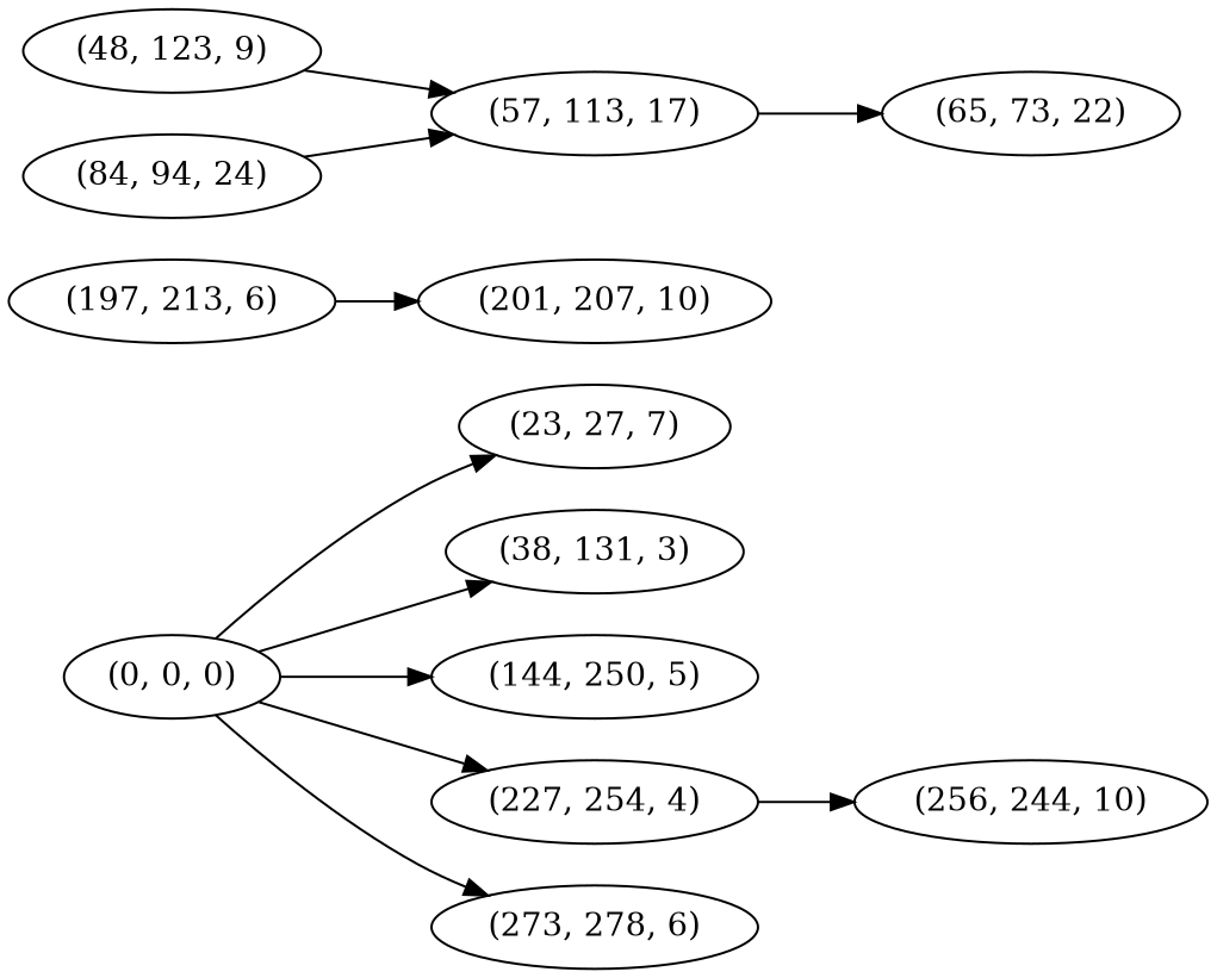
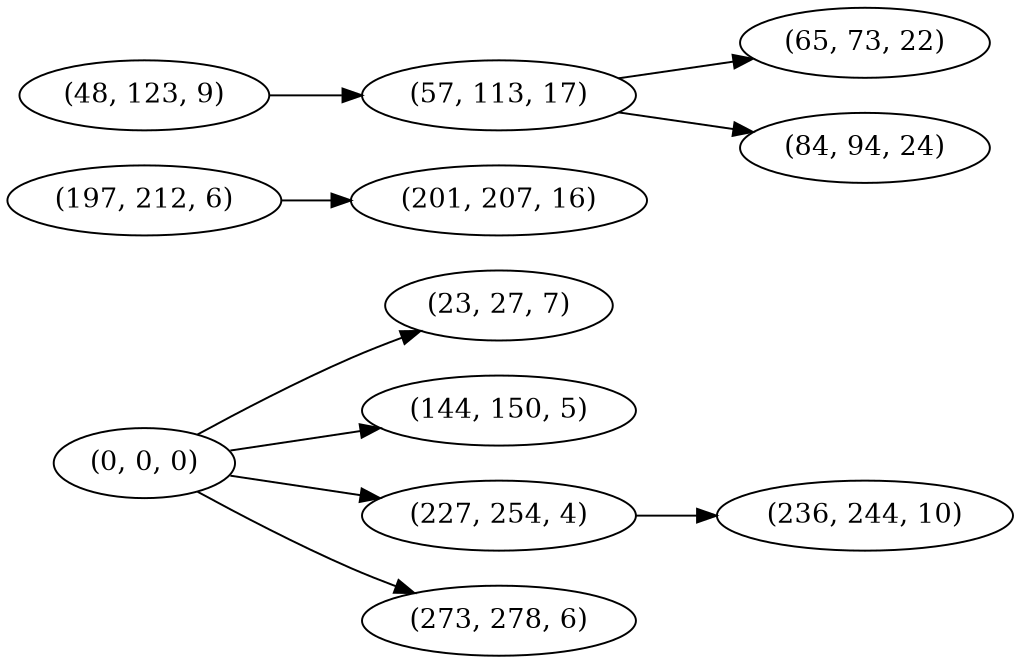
  digraph {
    rankdir=LR
    "(0, 0, 0)"
    "(23, 27, 7)"
-   "(38, 131, 3)"
-   "(144, 150, 5)" [label="(144, 250, 5)"]
+   "(144, 150, 5)"
    n5 [label="(227, 254, 4)"]
    "(273, 278, 6)"
-   "(197, 212, 6)" [label="(197, 213, 6)"]
-   "(201, 207, 10)"
-   "(236, 244, 10)" [label="(256, 244, 10)"]
+   "(197, 212, 6)"
+   "(201, 207, 10)" [label="(201, 207, 16)"]
+   "(236, 244, 10)"
    "(48, 123, 9)"
    "(57, 113, 17)"
    "(65, 73, 22)"
    "(84, 94, 24)"
    "(0, 0, 0)" -> "(23, 27, 7)"
-   "(0, 0, 0)" -> "(38, 131, 3)"
    "(0, 0, 0)" -> "(144, 150, 5)"
    "(0, 0, 0)" -> n5
    "(0, 0, 0)" -> "(273, 278, 6)"
    n5 -> "(236, 244, 10)"
    "(197, 212, 6)" -> "(201, 207, 10)"
    "(48, 123, 9)" -> "(57, 113, 17)"
    "(57, 113, 17)" -> "(65, 73, 22)"
-   "(84, 94, 24)" -> "(57, 113, 17)"
+   "(57, 113, 17)" -> "(84, 94, 24)"
  }
